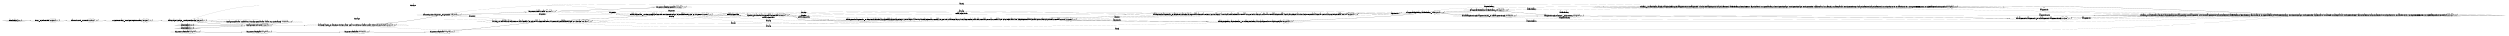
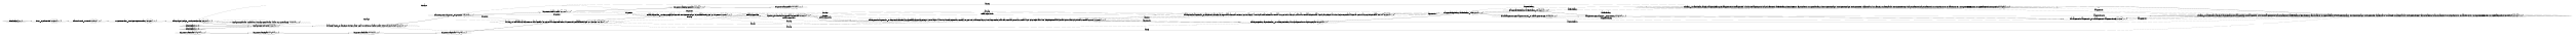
  digraph {
    rankdir=LR
    node [fillcolor=white shape=ellipse style=filled]
    edge [style=bold]
    n1 [label="objectMapper.setInjectableValues(((InjectableValues.Std)objectMapper.getInjectableValues()).addValue(,new AWSCredentialsConfig()))@@@7@@@['1', '1', '0']"]
    n2 [label="final SegmentHandoffNotifierFactory handoffNotifierFactory = null@@@32@@@['1', '1', '0']"]
    n3 [fillcolor=lightgray label="toolboxFactory = new TaskToolboxFactory(taskConfig,null,taskActionClientFactory,emitter,dataSegmentPusher,new TestDataSegmentKiller(),null,null,new TestDataSegmentAnnouncer(),EasyMock.createNiceMock(),handoffNotifierFactory,null,Execs.directExecutor(),EasyMock.createMock(),new SegmentLoaderFactory(null,testUtils.getTestObjectMapper()),testUtils.getTestObjectMapper(),testUtils.getTestIndexIO(),MapCache.create(1024),new CacheConfig(),new CachePopulatorStats(),testUtils.getTestIndexMergerV9(),EasyMock.createNiceMock(),EasyMock.createNiceMock(),new LookupNodeService(\"tier\"),new DataNodeService(\"tier\",1,ServerType.INDEXER_EXECUTOR,0),new SingleFileTaskReportFileWriter(reportsFile),null)@@@48@@@['1', '1', '0']"]
    n4 [label="dataSegmentPusherConfig.storageDirectory = getSegmentDirectory()@@@45@@@['1', '1', '1']"]
    n5 [fillcolor=lightgray label="toolboxFactory = new TaskToolboxFactory(taskConfig,null,taskActionClientFactory,emitter,dataSegmentPusher,new TestDataSegmentKiller(),null,null,new TestDataSegmentAnnouncer(),EasyMock.createNiceMock(),handoffNotifierFactory,null,Execs.directExecutor(),EasyMock.createMock(),new SegmentLoaderFactory(null,testUtils.getTestObjectMapper()),testUtils.getTestObjectMapper(),testUtils.getTestIndexIO(),MapCache.create(1024),new CacheConfig(),new CachePopulatorStats(),testUtils.getTestIndexMergerV9(),EasyMock.createNiceMock(),EasyMock.createNiceMock(),new LookupNodeService(\"tier\"),new DataNodeService(\"tier\",1,ServerType.INDEXER_EXECUTOR,0),new SingleFileTaskReportFileWriter(reportsFile),null)@@@47@@@['1', '1', '1']"]
    n6 [label="final DataSegmentPusher dataSegmentPusher = new LocalDataSegmentPusher(dataSegmentPusherConfig)@@@46@@@['1', '1', '1']"]
    n7 [label="final TaskActionClientFactory taskActionClientFactory = new LocalTaskActionClientFactory(taskStorage,taskActionToolbox,new TaskAuditLogConfig(false))@@@30@@@['0', '0', '1']"]
    n8 [label="final SegmentHandoffNotifierFactory handoffNotifierFactory = null@@@31@@@['1', '1', '1']"]
    n9 [label="final LocalDataSegmentPusherConfig dataSegmentPusherConfig = new LocalDataSegmentPusherConfig()@@@44@@@['0', '0', '1']"]
+   n10 [label="derbyConnector.createSegmentTable()@@@14@@@['1', '1', '1']"]
    n11 [label="derbyConnector.createRulesTable()@@@15@@@['1', '1', '1']"]
    n12 [label="derbyConnector.createConfigTable()@@@16@@@['1', '1', '1']"]
    n13 [label="final TaskActionToolbox taskActionToolbox = new TaskActionToolbox(taskLockbox,taskStorage,metadataStorageCoordinator,emitter,new SupervisorManager(null){@Override public boolean checkPointDataSourceMetadata(String supervisorId,int taskGroupId,@Nullable DataSourceMetadata checkpointMetadata){LOG.info(\"Adding checkpoint hash to the set\")checkpointRequestsHash.add(Objects.hash(supervisorId,taskGroupId,checkpointMetadata))return true}})@@@23@@@['1', '1', '0']"]
    n14 [label="final TestUtils testUtils = new TestUtils()@@@4@@@['1', '1', '1']"]
    n15 [label="rowIngestionMetersFactory = testUtils.getRowIngestionMetersFactory()@@@5@@@['1', '1', '1']"]
    n16 [label="final ObjectMapper objectMapper = testUtils.getTestObjectMapper()@@@6@@@['1', '1', '1']"]
    n17 [label="derbyConnector.createDataSourceTable()@@@12@@@['1', '1', '1']"]
    n18 [label="taskLockbox = new TaskLockbox(taskStorage,metadataStorageCoordinator)@@@21@@@['1', '1', '1']"]
    n19 [label="derbyConnector.createPendingSegmentsTable()@@@13@@@['1', '1', '1']"]
    n20 [label="metadataStorageCoordinator = new IndexerSQLMetadataStorageCoordinator(testUtils.getTestObjectMapper(),derby.metadataTablesConfigSupplier().get(),derbyConnector)@@@20@@@['1', '1', '1']"]
    n21 [label="final TaskActionToolbox taskActionToolbox = new TaskActionToolbox(taskLockbox,taskStorage,metadataStorageCoordinator,emitter,new SupervisorManager(null){@Override public boolean checkPointDataSourceMetadata(String supervisorId,@Nullable Integer taskGroupId,String baseSequenceName,@Nullable DataSourceMetadata previousDataSourceMetadata){log.info(\"Adding checkpoint hash to the set\")checkpointRequestsHash.add(Objects.hash(supervisorId,taskGroupId,previousDataSourceMetadata))return true}})@@@22@@@['1', '1', '1']"]
    n22 [label="taskStorage = new MetadataTaskStorage(derbyConnector,new TaskStorageConfig(null),new DerbyMetadataStorageActionHandlerFactory(derbyConnector,derby.metadataTablesConfigSupplier().get(),objectMapper))@@@19@@@['1', '1', '1']"]
    n23 [fillcolor=lightgray label="makeToolboxFactory['0', '1', '0']" shape=diamond]
    n24 [label="objectMapper.registerModule(module)@@@8@@@['0', '0', '1']"]
    n25 [label="directory = tempFolder.newFolder()@@@3@@@['1', '1', '1']"]
    n26 [label="final TestDerbyConnector derbyConnector = derby.getConnector()@@@11@@@['1', '1', '1']"]
    n27 [label="final TaskConfig taskConfig = new TaskConfig(new File(directory,\"baseDir\").getPath(),new File(directory,\"baseTaskDir\").getPath(),null,50000,null,true,null,null,null)@@@10@@@['0', '0', '1']"]
    n28 [label="derbyConnector.createAuditTable()@@@18@@@['1', '1', '1']"]
    n29 [fillcolor=lightgray label="makeToolboxFactory['0', '0', '1']" shape=diamond]
    n30 [label="derbyConnector.createTaskTables()@@@17@@@['1', '1', '1']"]
    n31 [fillcolor=lightgray label="makeToolboxFactory['1', '0', '0']" shape=diamond]
    n2 -> n3 [label=handoffNotifierFactory style=solid]
    n2 -> n4
    n3 -> n5 [label=0 style=dashed]
    n4 -> n5 [label=dataSegmentPusherConfig style=solid]
    n4 -> n6
    n5 -> n3
    n5 -> n3 [label=dataSegmentPusher style=solid]
    n6 -> n5
    n6 -> n5 [label=dataSegmentPusher style=solid]
    n7 -> n5 [label=taskActionClientFactory style=solid]
    n7 -> n8
    n8 -> n2
    n8 -> n3 [label=taskActionClientFactory style=solid]
    n8 -> n5 [label=handoffNotifierFactory style=solid]
    n8 -> n9
    n9 -> n4
    n9 -> n6 [label=dataSegmentPusherConfig style=solid]
    n11 -> n12
    n12 -> n30
    n13 -> n8
    n13 -> n8 [label=taskActionToolbox style=solid]
    n14 -> n15
    n15 -> n16
    n16 -> n1
    n16 -> n20 [label=objectMapper style=solid]
    n16 -> n22 [label=objectMapper style=solid]
    n16 -> n24
    n17 -> n18 [label=derbyConnector style=solid]
    n17 -> n19
    n17 -> n20 [label=derbyConnector style=solid]
    n18 -> n13 [label=metadataStorageCoordinator style=solid]
    n18 -> n21 [label=metadataStorageCoordinator style=solid]
    n18 -> n21
    n18 -> n21 [label=taskLockbox style=solid]
+   n19 -> n10
    n20 -> n8 [label=taskStorage style=solid]
    n20 -> n13 [label=taskStorage style=solid]
    n20 -> n18
    n20 -> n18 [label=metadataStorageCoordinator style=solid]
    n20 -> n21 [label=metadataStorageCoordinator style=solid]
    n20 -> n21 [label=taskStorage style=solid]
    n21 -> n7
    n21 -> n7 [label=taskActionToolbox style=solid]
    n21 -> n13
    n21 -> n13 [label=taskLockbox style=solid]
    n22 -> n7 [label=taskStorage style=solid]
    n22 -> n18 [label=taskStorage style=solid]
    n22 -> n20
    n22 -> n21 [label=taskStorage style=solid]
    n23 -> n24
    n24 -> n27
    n25 -> n14
    n26 -> n3 [label=taskConfig style=solid]
    n26 -> n17
    n26 -> n20 [label=derbyConnector style=solid]
    n26 -> n22 [label=derbyConnector style=solid]
    n27 -> n5 [label=taskConfig style=solid]
    n27 -> n26
    n28 -> n22
    n29 -> n25
    n30 -> n28
    n31 -> n24
  }
